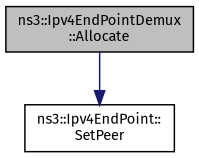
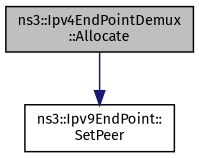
  digraph {
    rankdir=TB
    fontname="Fira Sans"
    node [color=black fontname="Fira Sans" fontsize=10 shape=record style=filled]
    n1 [fillcolor=grey75 fontcolor=black height=0.2 label="ns3::Ipv4EndPointDemux\l::Allocate" width=0.4]
-   n2 [fillcolor=white height=0.2 label="ns3::Ipv4EndPoint::\lSetPeer" width=0.4]
+   n2 [fillcolor=white height=0.2 label="ns3::Ipv9EndPoint::\lSetPeer" width=0.4]
    n1 -> n2 [color=midnightblue fontname="Fira Sans" fontsize=10 labelfontname=Helvetica labelfontsize=10 style=solid]
  }
